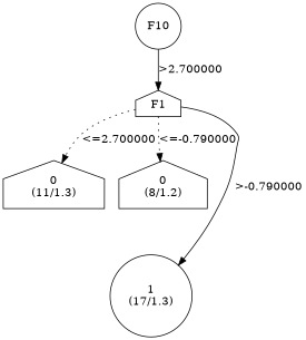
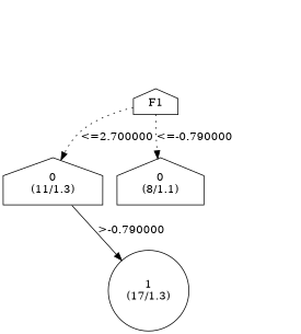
  digraph {
    node [shape=house]
    edge [style=solid]
-   n1 [label="F10\n" shape=circle]
    n2 [label="F1\n"]
    n3 [label="0\n(11/1.3)"]
-   n4 [label="0\n(8/1.2)"]
+   n4 [label="0\n(8/1.1)"]
    n5 [label="1\n(17/1.3)" shape=circle]
-   n1 -> n2 [label=">2.700000"]
    n2 -> n3 [label="<=2.700000" style=dotted]
    n2 -> n4 [label="<=-0.790000" style=dotted]
-   n2 -> n5 [label=">-0.790000"]
+   n3 -> n5 [label=">-0.790000"]
  }
